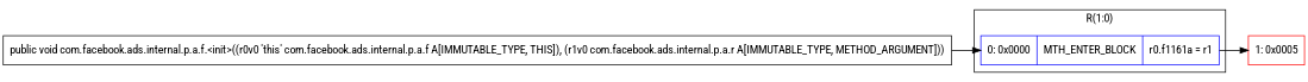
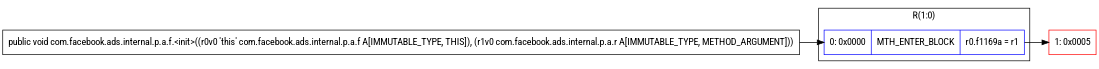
  digraph {
    rankdir=LR
    fontname="Roboto Condensed"
    node [shape=record fontname="Roboto Condensed"]
    edge [fontname="Roboto Condensed"]
-   n1 [color=blue label="{0\:\ 0x0000|MTH_ENTER_BLOCK\l|r0.f1161a = r1\l}"]
+   n1 [color=blue label="{0\:\ 0x0000|MTH_ENTER_BLOCK\l|r0.f1169a = r1\l}"]
    n2 [color=red label="{1\:\ 0x0005}"]
    n3 [label="{public void com.facebook.ads.internal.p.a.f.\<init\>((r0v0 'this' com.facebook.ads.internal.p.a.f A[IMMUTABLE_TYPE, THIS]), (r1v0 com.facebook.ads.internal.p.a.r A[IMMUTABLE_TYPE, METHOD_ARGUMENT])) }"]
    subgraph cluster_1 {
      label="R(1:0)"
      n1
    }
    n1 -> n2
    n3 -> n1
  }
